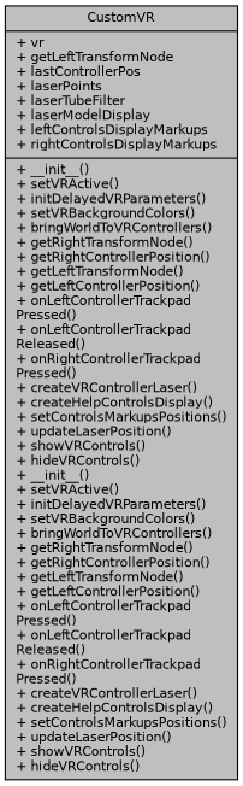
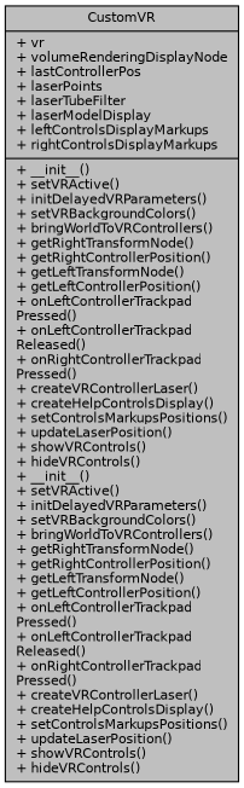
  digraph {
-   n1 [color=black fillcolor=grey75 fontcolor=black fontname=Helvetica fontsize=10 height=0.2 label="{CustomVR\n|+ vr\l+ getLeftTransformNode\l+ lastControllerPos\l+ laserPoints\l+ laserTubeFilter\l+ laserModelDisplay\l+ leftControlsDisplayMarkups\l+ rightControlsDisplayMarkups\l|+ __init__()\l+ setVRActive()\l+ initDelayedVRParameters()\l+ setVRBackgroundColors()\l+ bringWorldToVRControllers()\l+ getRightTransformNode()\l+ getRightControllerPosition()\l+ getLeftTransformNode()\l+ getLeftControllerPosition()\l+ onLeftControllerTrackpad\lPressed()\l+ onLeftControllerTrackpad\lReleased()\l+ onRightControllerTrackpad\lPressed()\l+ createVRControllerLaser()\l+ createHelpControlsDisplay()\l+ setControlsMarkupsPositions()\l+ updateLaserPosition()\l+ showVRControls()\l+ hideVRControls()\l+ __init__()\l+ setVRActive()\l+ initDelayedVRParameters()\l+ setVRBackgroundColors()\l+ bringWorldToVRControllers()\l+ getRightTransformNode()\l+ getRightControllerPosition()\l+ getLeftTransformNode()\l+ getLeftControllerPosition()\l+ onLeftControllerTrackpad\lPressed()\l+ onLeftControllerTrackpad\lReleased()\l+ onRightControllerTrackpad\lPressed()\l+ createVRControllerLaser()\l+ createHelpControlsDisplay()\l+ setControlsMarkupsPositions()\l+ updateLaserPosition()\l+ showVRControls()\l+ hideVRControls()\l}" shape=record style=filled width=0.4]
+   n1 [color=black fillcolor=grey75 fontcolor=black fontname=Helvetica fontsize=10 height=0.2 label="{CustomVR\n|+ vr\l+ volumeRenderingDisplayNode\l+ lastControllerPos\l+ laserPoints\l+ laserTubeFilter\l+ laserModelDisplay\l+ leftControlsDisplayMarkups\l+ rightControlsDisplayMarkups\l|+ __init__()\l+ setVRActive()\l+ initDelayedVRParameters()\l+ setVRBackgroundColors()\l+ bringWorldToVRControllers()\l+ getRightTransformNode()\l+ getRightControllerPosition()\l+ getLeftTransformNode()\l+ getLeftControllerPosition()\l+ onLeftControllerTrackpad\lPressed()\l+ onLeftControllerTrackpad\lReleased()\l+ onRightControllerTrackpad\lPressed()\l+ createVRControllerLaser()\l+ createHelpControlsDisplay()\l+ setControlsMarkupsPositions()\l+ updateLaserPosition()\l+ showVRControls()\l+ hideVRControls()\l+ __init__()\l+ setVRActive()\l+ initDelayedVRParameters()\l+ setVRBackgroundColors()\l+ bringWorldToVRControllers()\l+ getRightTransformNode()\l+ getRightControllerPosition()\l+ getLeftTransformNode()\l+ getLeftControllerPosition()\l+ onLeftControllerTrackpad\lPressed()\l+ onLeftControllerTrackpad\lReleased()\l+ onRightControllerTrackpad\lPressed()\l+ createVRControllerLaser()\l+ createHelpControlsDisplay()\l+ setControlsMarkupsPositions()\l+ updateLaserPosition()\l+ showVRControls()\l+ hideVRControls()\l}" shape=record style=filled width=0.4]
  }
